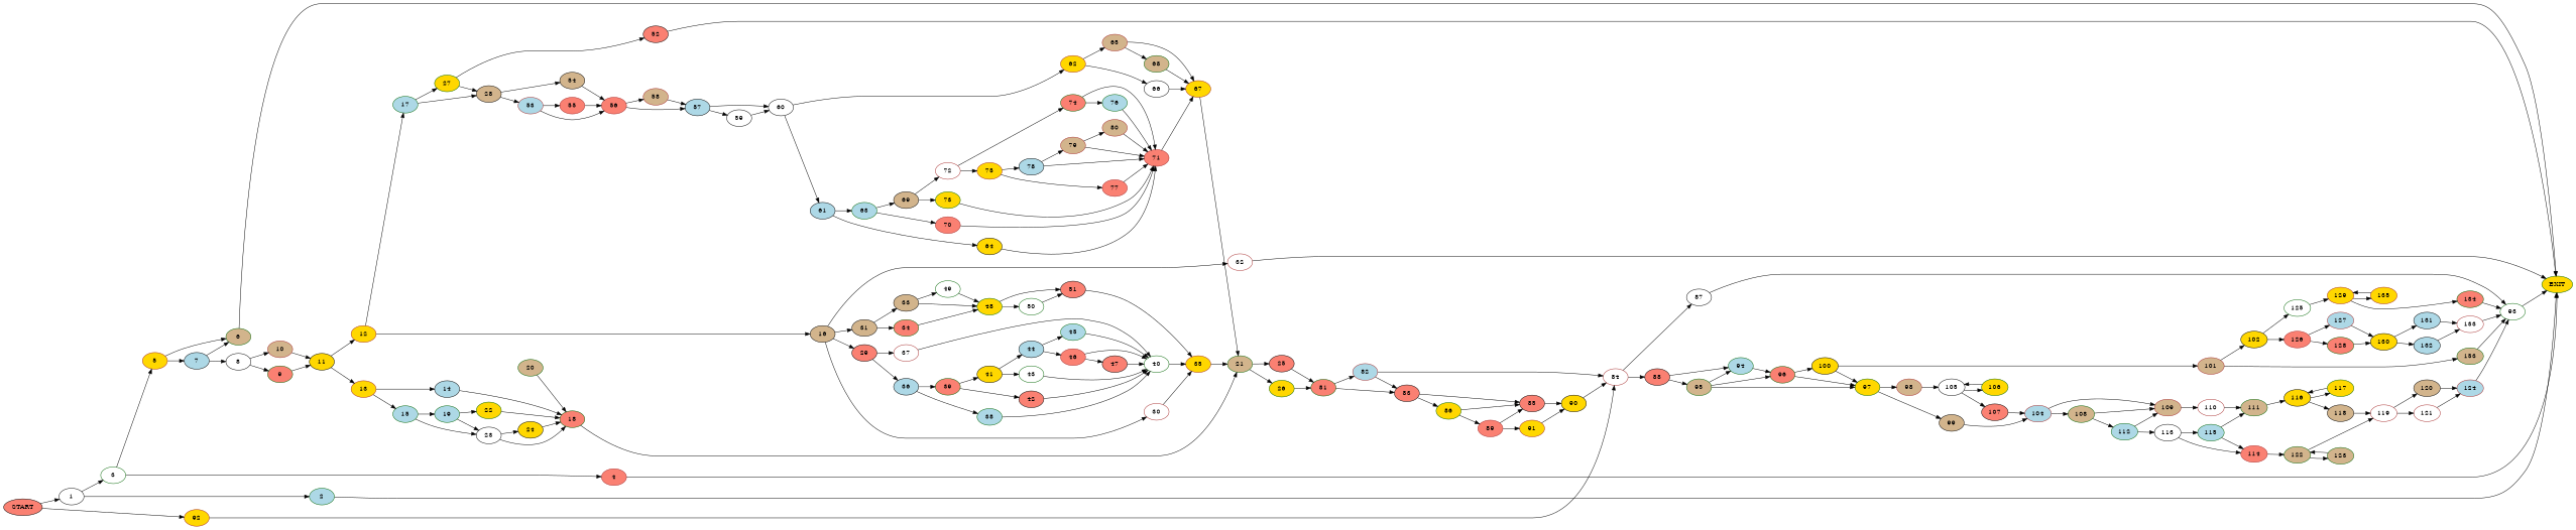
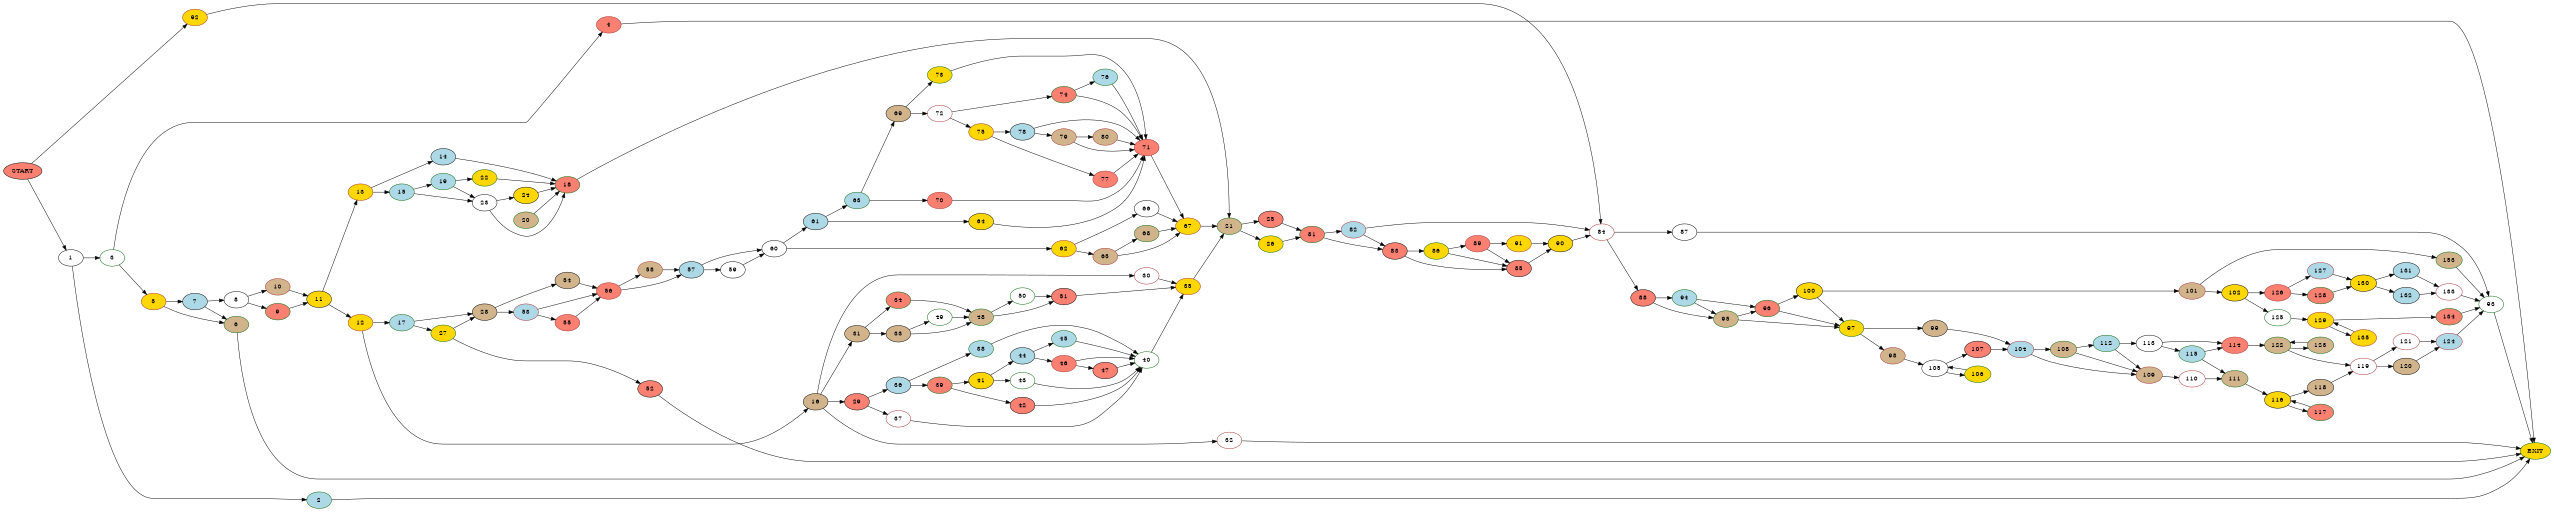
  digraph {
    rankdir=LR
    node [color=black fillcolor=salmon style=filled]
    n1 [label=START]
    1 [fillcolor=white]
    92 [color=brown fillcolor=gold]
    2 [color=darkgreen fillcolor=lightblue]
    3 [color=darkgreen fillcolor=white]
    84 [color=brown fillcolor=white]
    n7 [color=darkgreen fillcolor=gold label=EXIT]
    4 [color=brown]
    5 [color=brown fillcolor=gold]
    6 [color=darkgreen fillcolor=tan]
    7 [fillcolor=lightblue]
    8 [fillcolor=white]
    9 [color=darkgreen]
    10 [color=brown fillcolor=tan]
    11 [fillcolor=gold]
    12 [color=brown fillcolor=gold]
    13 [color=brown fillcolor=gold]
    16 [fillcolor=tan]
    17 [color=darkgreen fillcolor=lightblue]
    14 [fillcolor=lightblue]
    15 [color=darkgreen fillcolor=lightblue]
    29
    30 [color=brown fillcolor=white]
    31 [fillcolor=tan]
    32 [color=brown fillcolor=white]
    27 [color=darkgreen fillcolor=gold]
    28 [fillcolor=tan]
    18 [color=darkgreen]
    19 [color=darkgreen fillcolor=lightblue]
    23 [fillcolor=white]
    21 [color=darkgreen fillcolor=tan]
    22 [color=darkgreen fillcolor=gold]
    20 [color=darkgreen fillcolor=tan]
    36 [fillcolor=lightblue]
    37 [color=brown fillcolor=white]
    35 [color=brown fillcolor=gold]
    33 [fillcolor=tan]
    34 [color=darkgreen]
    52
    53 [color=brown fillcolor=lightblue]
    54 [fillcolor=tan]
    25
    26 [color=darkgreen fillcolor=gold]
    24 [fillcolor=gold]
    81 [color=darkgreen]
    82 [color=brown fillcolor=lightblue]
    83
    55 [color=brown]
    56 [color=brown]
    38 [color=darkgreen fillcolor=lightblue]
    39 [color=darkgreen]
    40 [color=darkgreen fillcolor=white]
-   48 [color=darkgreen fillcolor=gold]
+   48 [color=darkgreen fillcolor=tan]
    49 [color=darkgreen fillcolor=white]
    50 [color=darkgreen fillcolor=white]
    51
    41 [fillcolor=gold]
    42
    43 [color=darkgreen fillcolor=white]
    44 [fillcolor=lightblue]
    45 [color=darkgreen fillcolor=lightblue]
    46 [color=brown]
    47
    57 [fillcolor=lightblue]
    58 [color=brown fillcolor=tan]
    59 [fillcolor=white]
    60 [fillcolor=white]
    61 [fillcolor=lightblue]
    62 [color=brown fillcolor=gold]
    63 [color=darkgreen fillcolor=lightblue]
    64 [fillcolor=gold]
    65 [color=brown fillcolor=tan]
    66 [fillcolor=white]
    69 [fillcolor=tan]
    70 [color=brown]
    71 [color=brown]
    67 [color=brown fillcolor=gold]
    68 [color=darkgreen fillcolor=tan]
    72 [color=brown fillcolor=white]
    73 [color=darkgreen fillcolor=gold]
    74 [color=darkgreen]
    75 [color=brown fillcolor=gold]
    76 [color=darkgreen fillcolor=lightblue]
    77 [color=brown]
    78 [fillcolor=lightblue]
    79 [color=brown fillcolor=tan]
    80 [color=brown fillcolor=tan]
    85
    86 [color=darkgreen fillcolor=gold]
    87 [fillcolor=white]
    88
    90 [fillcolor=gold]
    89 [color=brown]
    93 [color=darkgreen fillcolor=white]
    94 [color=darkgreen fillcolor=lightblue]
    95 [color=darkgreen fillcolor=tan]
    91 [color=brown fillcolor=gold]
    96 [color=darkgreen]
    97 [color=darkgreen fillcolor=gold]
    100 [fillcolor=gold]
    98 [color=brown fillcolor=tan]
    99 [fillcolor=tan]
    101 [color=brown fillcolor=tan]
    105 [fillcolor=white]
    104 [color=brown fillcolor=lightblue]
    106 [color=darkgreen fillcolor=gold]
    107
    108 [color=darkgreen fillcolor=tan]
    109 [color=brown fillcolor=tan]
    102 [fillcolor=gold]
    n111 [color=darkgreen fillcolor=tan label=153]
    125 [color=darkgreen fillcolor=white]
    126 [color=brown]
    129 [color=brown fillcolor=gold]
    127 [color=brown fillcolor=lightblue]
    128 [color=darkgreen]
    112 [color=darkgreen fillcolor=lightblue]
    110 [color=brown fillcolor=white]
    113 [fillcolor=white]
    111 [color=darkgreen fillcolor=tan]
    116 [fillcolor=gold]
-   117 [color=darkgreen fillcolor=gold]
+   117 [color=darkgreen]
    118 [fillcolor=tan]
    114 [color=brown]
    115 [color=darkgreen fillcolor=lightblue]
    122 [color=darkgreen fillcolor=tan]
    119 [color=brown fillcolor=white]
    123 [color=darkgreen fillcolor=tan]
    120 [fillcolor=tan]
    121 [color=brown fillcolor=white]
    124 [color=brown fillcolor=lightblue]
    134 [color=darkgreen]
    135 [color=brown fillcolor=gold]
    130 [fillcolor=gold]
    131 [fillcolor=lightblue]
    132 [fillcolor=lightblue]
    133 [color=brown fillcolor=white]
    n1 -> 1
    n1 -> 92
    1 -> 2
    1 -> 3
    92 -> 84
    2 -> n7
    3 -> 4
    3 -> 5
    84 -> 87
    84 -> 88
    4 -> n7
    5 -> 6
    5 -> 7
    6 -> n7
    7 -> 6
    7 -> 8
    8 -> 9
    8 -> 10
    9 -> 11
    10 -> 11
    11 -> 12
    11 -> 13
    12 -> 16
    12 -> 17
    13 -> 14
    13 -> 15
    16 -> 29
    16 -> 30
    16 -> 31
    16 -> 32
    17 -> 27
    17 -> 28
    14 -> 18
    15 -> 19
    15 -> 23
    29 -> 36
    29 -> 37
    30 -> 35
    31 -> 33
    31 -> 34
    32 -> n7
    27 -> 28
    27 -> 52
    28 -> 53
    28 -> 54
    18 -> 21
    19 -> 23
    19 -> 22
    23 -> 18
    23 -> 24
    21 -> 25
    21 -> 26
    22 -> 18
    20 -> 18
    36 -> 38
    36 -> 39
    37 -> 40
    35 -> 21
    33 -> 48
    33 -> 49
    34 -> 48
    52 -> n7
    53 -> 55
    53 -> 56
    54 -> 56
    25 -> 81
    26 -> 81
    24 -> 18
    81 -> 82
    81 -> 83
    82 -> 84
    82 -> 83
    83 -> 85
    83 -> 86
    55 -> 56
    56 -> 57
    56 -> 58
    38 -> 40
    39 -> 41
    39 -> 42
    40 -> 35
    48 -> 50
    48 -> 51
    49 -> 48
    50 -> 51
    51 -> 35
    41 -> 43
    41 -> 44
    42 -> 40
    43 -> 40
    44 -> 45
    44 -> 46
    45 -> 40
    46 -> 40
    46 -> 47
    47 -> 40
    57 -> 59
    57 -> 60
    58 -> 57
    59 -> 60
    60 -> 61
    60 -> 62
    61 -> 63
    61 -> 64
    62 -> 65
    62 -> 66
    63 -> 69
    63 -> 70
    64 -> 71
    65 -> 67
    65 -> 68
    66 -> 67
    69 -> 72
    69 -> 73
    70 -> 71
    71 -> 67
    67 -> 21
    68 -> 67
    72 -> 74
    72 -> 75
    73 -> 71
    74 -> 71
    74 -> 76
    75 -> 77
    75 -> 78
    76 -> 71
    77 -> 71
    78 -> 71
    78 -> 79
    79 -> 71
    79 -> 80
    80 -> 71
    85 -> 90
    86 -> 85
    86 -> 89
    87 -> 93
    88 -> 94
    88 -> 95
    90 -> 84
    89 -> 85
    89 -> 91
    93 -> n7
-   95 -> 94
+   94 -> 95
    94 -> 96
    95 -> 96
    95 -> 97
    91 -> 90
    96 -> 97
    96 -> 100
    97 -> 98
    97 -> 99
    100 -> 97
    100 -> 101
    98 -> 105
    99 -> 104
    101 -> 102
    101 -> n111
    105 -> 106
    105 -> 107
    104 -> 108
    104 -> 109
    106 -> 105
    107 -> 104
    108 -> 109
    108 -> 112
    109 -> 110
    102 -> 125
    102 -> 126
    n111 -> 93
    125 -> 129
    126 -> 127
    126 -> 128
    129 -> 134
    129 -> 135
    127 -> 130
    128 -> 130
    112 -> 109
    112 -> 113
    110 -> 111
    113 -> 114
    113 -> 115
    111 -> 116
    116 -> 117
    116 -> 118
    117 -> 116
    118 -> 119
    114 -> 122
    115 -> 111
    115 -> 114
    122 -> 119
    122 -> 123
    119 -> 120
    119 -> 121
    123 -> 122
    120 -> 124
    121 -> 124
    124 -> 93
    134 -> 93
    135 -> 129
    130 -> 131
    130 -> 132
    131 -> 133
    132 -> 133
    133 -> 93
  }
